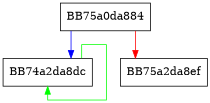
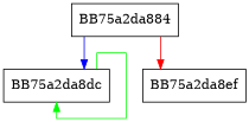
  digraph {
    splines=ortho
    node [shape=box]
-   BB75a2da884 [label=BB75a0da884]
-   BB75a2da8dc [label=BB74a2da8dc]
+   BB75a2da884
+   BB75a2da8dc
    BB75a2da8ef
    BB75a2da884 -> BB75a2da8dc [color=blue]
    BB75a2da884 -> BB75a2da8ef [color=red]
    BB75a2da8dc -> BB75a2da8dc [color=green]
  }
